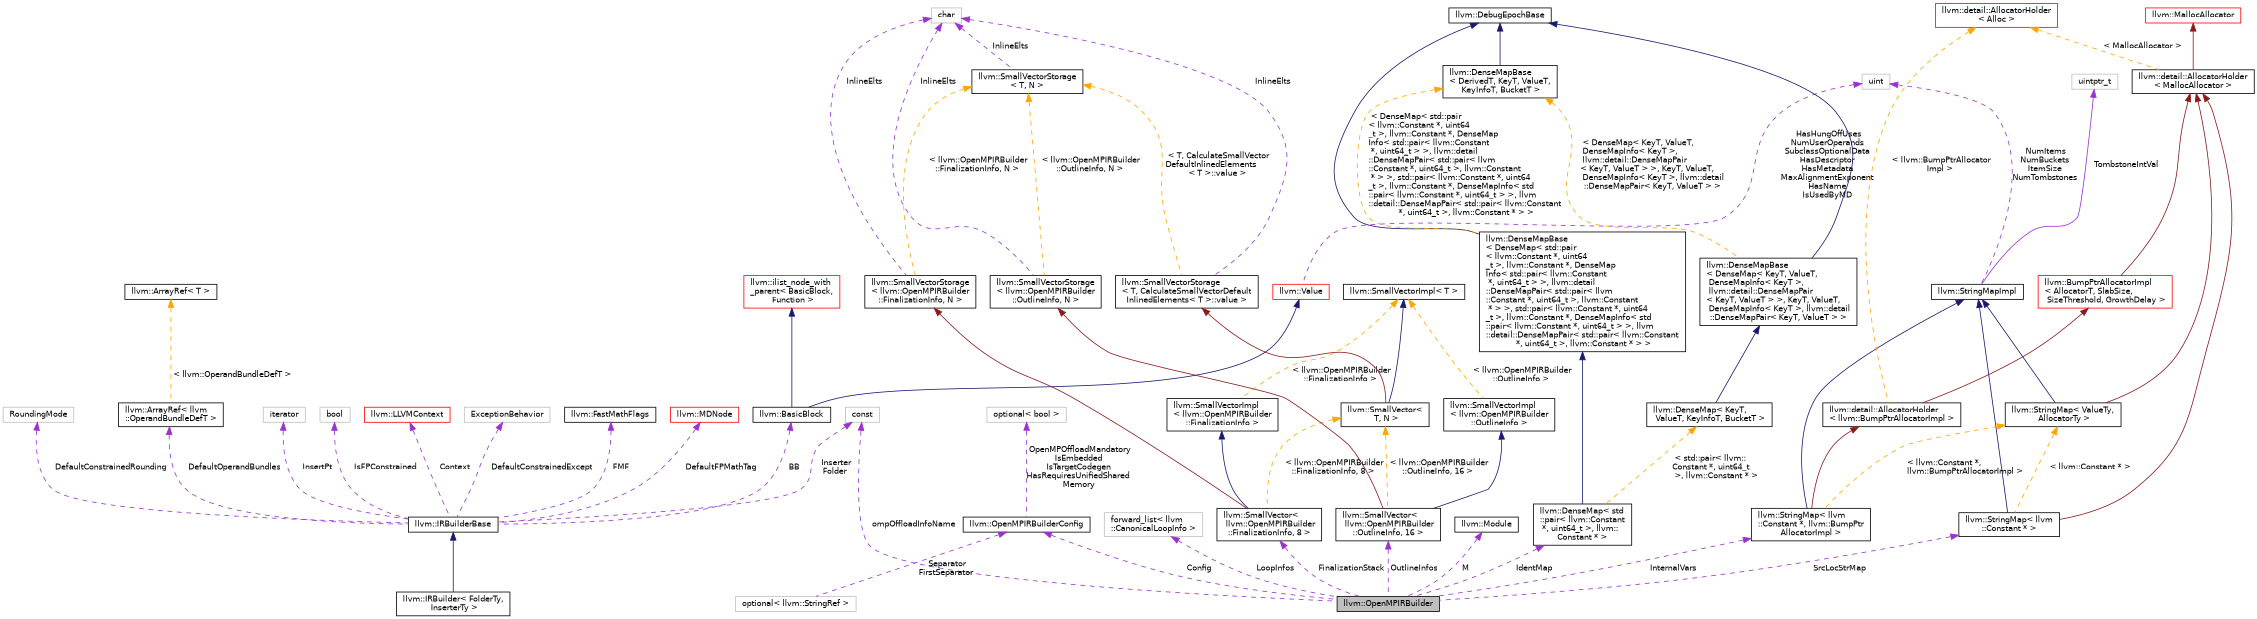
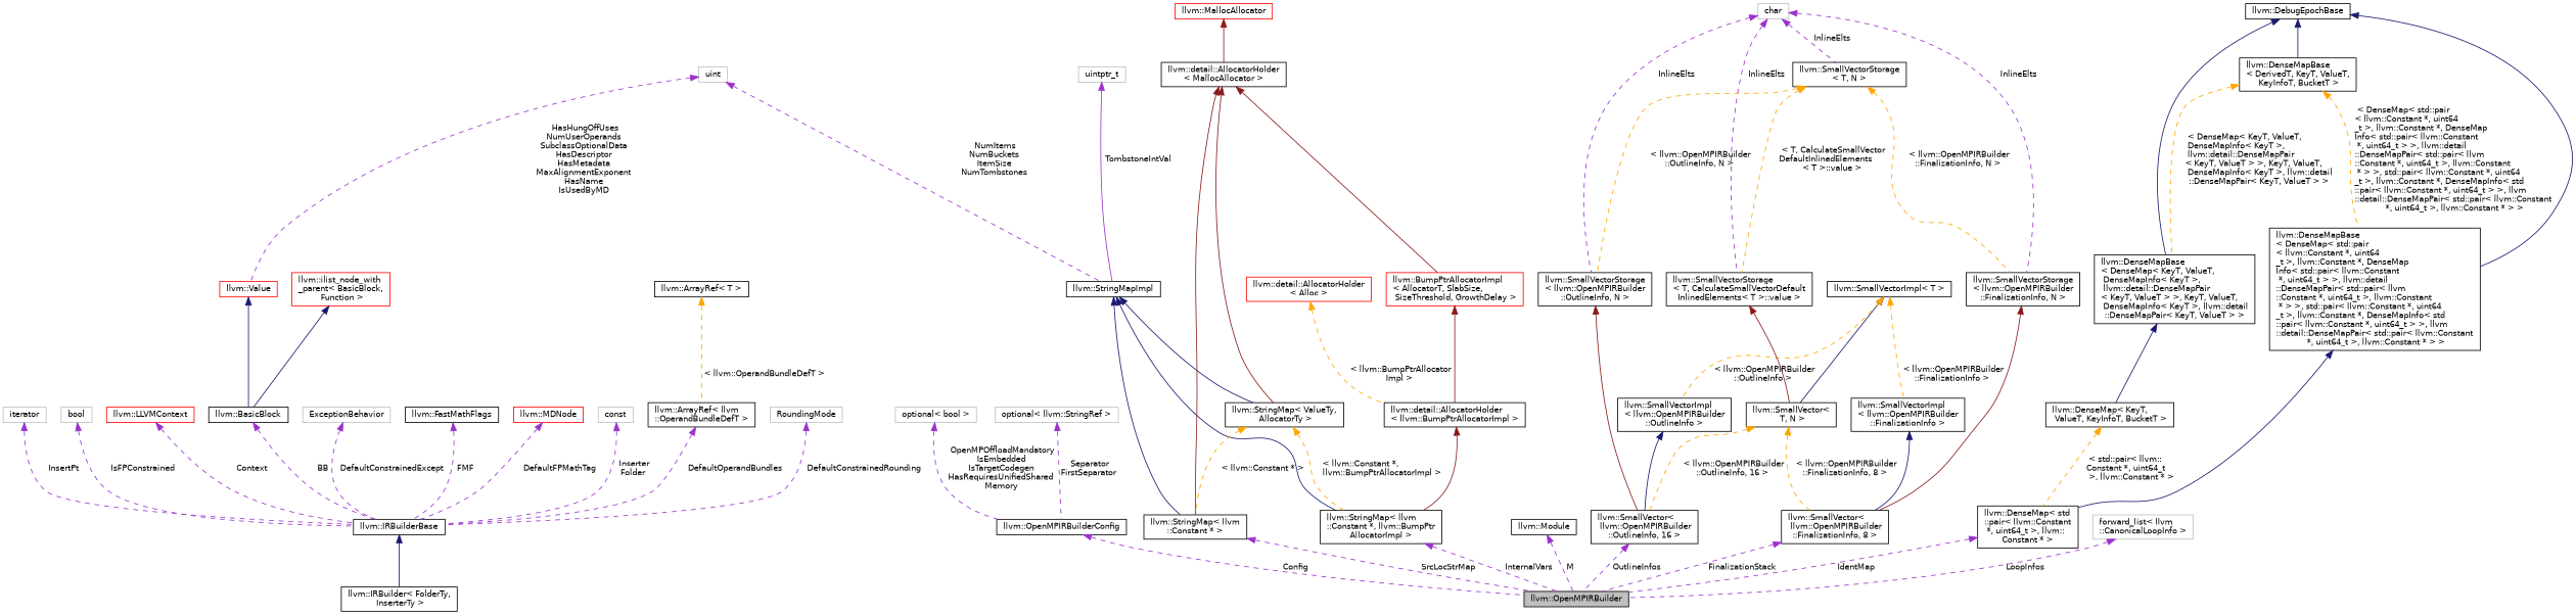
  digraph {
    rankdir=TB
    node [color=black fontname=Helvetica fontsize=10 shape=record]
    edge [color=darkorchid3 dir=back fontname=Helvetica fontsize=10 labelfontname=Helvetica labelfontsize=10 style=dashed]
    n1 [fillcolor=grey75 fontcolor=black height=0.2 label="llvm::OpenMPIRBuilder" style=filled width=0.4]
    n2 [height=0.2 label="llvm::IRBuilder\< FolderTy,\l InserterTy \>" width=0.4]
    n3 [height=0.2 label="llvm::IRBuilderBase" width=0.4]
    n4 [color=grey75 height=0.2 label=RoundingMode width=0.4]
    n5 [height=0.2 label="llvm::ArrayRef\< llvm\l::OperandBundleDefT \>" width=0.4]
    n6 [height=0.2 label="llvm::ArrayRef\< T \>" width=0.4]
    n7 [color=grey75 height=0.2 label=iterator width=0.4]
    n8 [height=0.2 label="llvm::BasicBlock" width=0.4]
    n9 [color=red height=0.2 label="llvm::Value" width=0.4]
    n10 [color=grey75 height=0.2 label=uint width=0.4]
    n11 [height=0.2 label="llvm::StringMapImpl" width=0.4]
    n12 [height=0.2 label="llvm::StringMap\< llvm\l::Constant *, llvm::BumpPtr\lAllocatorImpl \>" width=0.4]
    n13 [height=0.2 label="llvm::StringMap\< ValueTy,\l AllocatorTy \>" width=0.4]
    n14 [height=0.2 label="llvm::StringMap\< llvm\l::Constant * \>" width=0.4]
    n15 [color=red height=0.2 label="llvm::ilist_node_with\l_parent\< BasicBlock,\l Function \>" width=0.4]
    n16 [color=grey75 height=0.2 label=bool width=0.4]
    n17 [color=red height=0.2 label="llvm::LLVMContext" width=0.4]
    n18 [color=grey75 height=0.2 label=ExceptionBehavior width=0.4]
    n19 [height=0.2 label="llvm::FastMathFlags" width=0.4]
    n20 [color=red height=0.2 label="llvm::MDNode" width=0.4]
    n21 [color=grey75 height=0.2 label=const width=0.4]
    n22 [color=grey75 height=0.2 label="forward_list\< llvm\l::CanonicalLoopInfo \>" width=0.4]
    n23 [height=0.2 label="llvm::OpenMPIRBuilderConfig" width=0.4]
    n24 [color=grey75 height=0.2 label="optional\< bool \>" width=0.4]
    n25 [color=grey75 height=0.2 label="optional\< llvm::StringRef \>" width=0.4]
    n26 [height=0.2 label="llvm::SmallVector\<\l llvm::OpenMPIRBuilder\l::FinalizationInfo, 8 \>" width=0.4]
    n27 [height=0.2 label="llvm::SmallVectorImpl\l\< llvm::OpenMPIRBuilder\l::FinalizationInfo \>" width=0.4]
    n28 [height=0.2 label="llvm::SmallVectorImpl\< T \>" width=0.4]
    n29 [height=0.2 label="llvm::SmallVector\<\l T, N \>" width=0.4]
    n30 [height=0.2 label="llvm::SmallVectorImpl\l\< llvm::OpenMPIRBuilder\l::OutlineInfo \>" width=0.4]
    n31 [height=0.2 label="llvm::SmallVector\<\l llvm::OpenMPIRBuilder\l::OutlineInfo, 16 \>" width=0.4]
    n32 [height=0.2 label="llvm::SmallVectorStorage\l\< llvm::OpenMPIRBuilder\l::FinalizationInfo, N \>" width=0.4]
    n33 [color=grey75 height=0.2 label=char width=0.4]
    n34 [height=0.2 label="llvm::SmallVectorStorage\l\< T, N \>" width=0.4]
    n35 [height=0.2 label="llvm::SmallVectorStorage\l\< T, CalculateSmallVectorDefault\lInlinedElements\< T \>::value \>" width=0.4]
    n36 [height=0.2 label="llvm::SmallVectorStorage\l\< llvm::OpenMPIRBuilder\l::OutlineInfo, N \>" width=0.4]
    n37 [color=grey75 height=0.2 label=uintptr_t width=0.4]
    n38 [height=0.2 label="llvm::detail::AllocatorHolder\l\< llvm::BumpPtrAllocatorImpl \>" width=0.4]
    n39 [color=red height=0.2 label="llvm::BumpPtrAllocatorImpl\l\< AllocatorT, SlabSize,\l SizeThreshold, GrowthDelay \>" width=0.4]
    n40 [height=0.2 label="llvm::detail::AllocatorHolder\l\< MallocAllocator \>" width=0.4]
    n41 [color=red height=0.2 label="llvm::MallocAllocator" width=0.4]
    n42 [color=red height=0.2 label="llvm::detail::AllocatorHolder\l\< Alloc \>" width=0.4]
    n43 [height=0.2 label="llvm::Module" width=0.4]
    n44 [height=0.2 label="llvm::DenseMap\< std\l::pair\< llvm::Constant\l *, uint64_t \>, llvm::\lConstant * \>" width=0.4]
    n45 [height=0.2 label="llvm::DenseMapBase\l\< DenseMap\< std::pair\l\< llvm::Constant *, uint64\l_t \>, llvm::Constant *, DenseMap\lInfo\< std::pair\< llvm::Constant\l *, uint64_t \> \>, llvm::detail\l::DenseMapPair\< std::pair\< llvm\l::Constant *, uint64_t \>, llvm::Constant\l * \> \>, std::pair\< llvm::Constant *, uint64\l_t \>, llvm::Constant *, DenseMapInfo\< std\l::pair\< llvm::Constant *, uint64_t \> \>, llvm\l::detail::DenseMapPair\< std::pair\< llvm::Constant\l *, uint64_t \>, llvm::Constant * \> \>" width=0.4]
    n46 [height=0.2 label="llvm::DebugEpochBase" width=0.4]
    n47 [height=0.2 label="llvm::DenseMapBase\l\< DerivedT, KeyT, ValueT,\l KeyInfoT, BucketT \>" width=0.4]
    n48 [height=0.2 label="llvm::DenseMapBase\l\< DenseMap\< KeyT, ValueT,\l DenseMapInfo\< KeyT \>,\l llvm::detail::DenseMapPair\l\< KeyT, ValueT \> \>, KeyT, ValueT,\l DenseMapInfo\< KeyT \>, llvm::detail\l::DenseMapPair\< KeyT, ValueT \> \>" width=0.4]
    n49 [height=0.2 label="llvm::DenseMap\< KeyT,\l ValueT, KeyInfoT, BucketT \>" width=0.4]
    n3 -> n2 [color=midnightblue style=solid]
    n4 -> n3 [label=" DefaultConstrainedRounding"]
    n5 -> n3 [label=" DefaultOperandBundles"]
    n6 -> n5 [color=orange label=" \< llvm::OperandBundleDefT \>"]
    n7 -> n3 [label=" InsertPt"]
    n8 -> n3 [label=" BB"]
    n9 -> n8 [color=midnightblue style=solid]
    n10 -> n9 [label=" HasHungOffUses\nNumUserOperands\nSubclassOptionalData\nHasDescriptor\nHasMetadata\nMaxAlignmentExponent\nHasName\nIsUsedByMD"]
    n10 -> n11 [label=" NumItems\nNumBuckets\nItemSize\nNumTombstones"]
    n11 -> n12 [color=midnightblue style=solid]
    n11 -> n13 [color=midnightblue style=solid]
    n11 -> n14 [color=midnightblue style=solid]
    n12 -> n1 [label=" InternalVars"]
    n13 -> n12 [color=orange label=" \< llvm::Constant *,\l llvm::BumpPtrAllocatorImpl \>"]
    n13 -> n14 [color=orange label=" \< llvm::Constant * \>"]
    n14 -> n1 [label=" SrcLocStrMap"]
    n15 -> n8 [color=midnightblue style=solid]
    n16 -> n3 [label=" IsFPConstrained"]
    n17 -> n3 [label=" Context"]
    n18 -> n3 [label=" DefaultConstrainedExcept"]
    n19 -> n3 [label=" FMF"]
    n20 -> n3 [label=" DefaultFPMathTag"]
-   n21 -> n1 [label=" ompOffloadInfoName"]
    n21 -> n3 [label=" Inserter\nFolder"]
    n22 -> n1 [label=" LoopInfos"]
    n23 -> n1 [label=" Config"]
    n24 -> n23 [label=" OpenMPOffloadMandatory\nIsEmbedded\nIsTargetCodegen\nHasRequiresUnifiedShared\lMemory"]
-   n23 -> n25 [label=" Separator\nFirstSeparator"]
+   n25 -> n23 [label=" Separator\nFirstSeparator"]
    n26 -> n1 [label=" FinalizationStack"]
    n27 -> n26 [color=midnightblue style=solid]
    n28 -> n27 [color=orange label=" \< llvm::OpenMPIRBuilder\l::FinalizationInfo \>"]
    n28 -> n29 [color=midnightblue style=solid]
    n28 -> n30 [color=orange label=" \< llvm::OpenMPIRBuilder\l::OutlineInfo \>"]
    n29 -> n26 [color=orange label=" \< llvm::OpenMPIRBuilder\l::FinalizationInfo, 8 \>"]
    n29 -> n31 [color=orange label=" \< llvm::OpenMPIRBuilder\l::OutlineInfo, 16 \>"]
    n30 -> n31 [color=midnightblue style=solid]
    n31 -> n1 [label=" OutlineInfos"]
    n32 -> n26 [color=firebrick4 style=solid]
    n33 -> n32 [label=" InlineElts"]
    n33 -> n34 [label=" InlineElts"]
    n33 -> n35 [label=" InlineElts"]
    n33 -> n36 [label=" InlineElts"]
    n34 -> n32 [color=orange label=" \< llvm::OpenMPIRBuilder\l::FinalizationInfo, N \>"]
    n34 -> n35 [color=orange label=" \< T, CalculateSmallVector\lDefaultInlinedElements\l\< T \>::value \>"]
    n34 -> n36 [color=orange label=" \< llvm::OpenMPIRBuilder\l::OutlineInfo, N \>"]
    n35 -> n29 [color=firebrick4 style=solid]
    n36 -> n31 [color=firebrick4 style=solid]
    n37 -> n11 [label=" TombstoneIntVal" style=solid]
    n38 -> n12 [color=firebrick4 style=solid]
    n39 -> n38 [color=firebrick4 style=solid]
    n40 -> n13 [color=firebrick4 style=solid]
    n40 -> n14 [color=firebrick4 style=solid]
    n40 -> n39 [color=firebrick4 style=solid]
    n41 -> n40 [color=firebrick4 style=solid]
    n42 -> n38 [color=orange label=" \< llvm::BumpPtrAllocator\lImpl \>"]
-   n42 -> n40 [color=orange label=" \< MallocAllocator \>"]
    n43 -> n1 [label=" M"]
    n44 -> n1 [label=" IdentMap"]
    n45 -> n44 [color=midnightblue style=solid]
    n46 -> n45 [color=midnightblue style=solid]
    n46 -> n47 [color=midnightblue style=solid]
    n46 -> n48 [color=midnightblue style=solid]
    n47 -> n45 [color=orange label=" \< DenseMap\< std::pair\l\< llvm::Constant *, uint64\l_t \>, llvm::Constant *, DenseMap\lInfo\< std::pair\< llvm::Constant\l *, uint64_t \> \>, llvm::detail\l::DenseMapPair\< std::pair\< llvm\l::Constant *, uint64_t \>, llvm::Constant\l * \> \>, std::pair\< llvm::Constant *, uint64\l_t \>, llvm::Constant *, DenseMapInfo\< std\l::pair\< llvm::Constant *, uint64_t \> \>, llvm\l::detail::DenseMapPair\< std::pair\< llvm::Constant\l *, uint64_t \>, llvm::Constant * \> \>"]
    n47 -> n48 [color=orange label=" \< DenseMap\< KeyT, ValueT,\l DenseMapInfo\< KeyT \>,\l llvm::detail::DenseMapPair\l\< KeyT, ValueT \> \>, KeyT, ValueT,\l DenseMapInfo\< KeyT \>, llvm::detail\l::DenseMapPair\< KeyT, ValueT \> \>"]
    n48 -> n49 [color=midnightblue style=solid]
    n49 -> n44 [color=orange label=" \< std::pair\< llvm::\lConstant *, uint64_t\l \>, llvm::Constant * \>"]
  }
